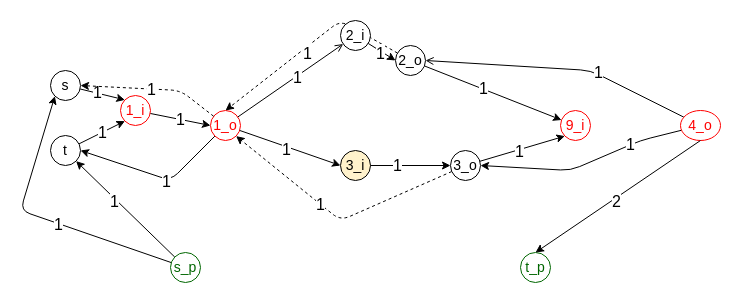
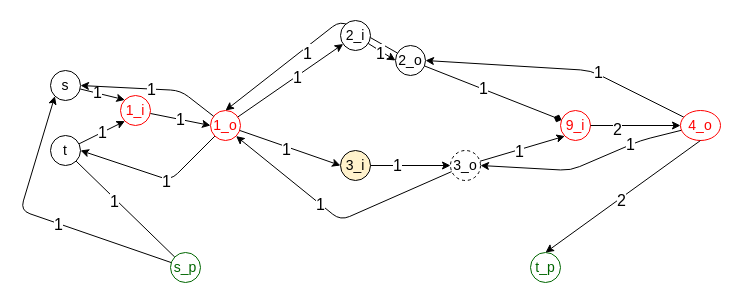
  <mxCell id="0" />
  <mxCell id="1" parent="0" />
  <mxCell id="2" value="1_o" style="ellipse;whiteSpace=wrap;html=1;aspect=fixed;fillColor=#FFFFFF;fontColor=#FF0000;strokeColor=#FF0000;fontSize=14;fontStyle=0;strokeWidth=1;" vertex="1" parent="1"><mxGeometry x="210" y="110" width="30" height="30" as="geometry" /></mxCell>
  <mxCell id="3" value="9_i" style="ellipse;whiteSpace=wrap;html=1;aspect=fixed;fillColor=#FFFFFF;strokeColor=#FF0000;fontColor=#FF0000;fontSize=14;fontStyle=0;strokeWidth=1;" vertex="1" parent="1"><mxGeometry x="560" y="110" width="30" height="30" as="geometry" /></mxCell>
  <mxCell id="4" value="3_i" style="ellipse;whiteSpace=wrap;html=1;aspect=fixed;strokeColor=#000000;fillColor=#fff2cc;fontColor=#000000;fontStyle=0;fontSize=14;strokeWidth=1;" vertex="1" parent="1"><mxGeometry x="340" y="150" width="30" height="30" as="geometry" /></mxCell>
  <mxCell id="5" style="edgeStyle=none;html=1;entryX=0;entryY=0.5;entryDx=0;entryDy=0;" edge="1" parent="1" source="2" target="4"><mxGeometry relative="1" as="geometry"><mxPoint x="290" y="185" as="targetPoint" /></mxGeometry></mxCell>
  <mxCell id="6" value="1" style="edgeLabel;html=1;align=center;verticalAlign=middle;resizable=0;points=[];fontSize=16;" vertex="1" connectable="0" parent="5"><mxGeometry x="-0.059" y="-2" relative="1" as="geometry"><mxPoint as="offset" /></mxGeometry></mxCell>
- <mxCell id="7" style="edgeStyle=none;html=1;" edge="1" parent="1" source="11" target="3"><mxGeometry relative="1" as="geometry" /></mxCell>
+ <mxCell id="7" style="edgeStyle=none;html=1;endArrow=diamond;" edge="1" parent="1" source="11" target="3"><mxGeometry relative="1" as="geometry" /></mxCell>
  <mxCell id="8" value="1" style="edgeLabel;html=1;align=center;verticalAlign=middle;resizable=0;points=[];fontSize=16;" vertex="1" connectable="0" parent="7"><mxGeometry x="-0.149" y="1" relative="1" as="geometry"><mxPoint as="offset" /></mxGeometry></mxCell>
- <mxCell id="9" style="edgeStyle=none;html=1;entryX=0.5;entryY=0;entryDx=0;entryDy=0;fontSize=16;dashed=1;" edge="1" parent="1" source="11" target="2"><mxGeometry relative="1" as="geometry"><Array as="points"><mxPoint x="340" y="20" /></Array></mxGeometry></mxCell>
+ <mxCell id="9" style="edgeStyle=none;html=1;entryX=0.5;entryY=0;entryDx=0;entryDy=0;fontSize=16;" edge="1" parent="1" source="11" target="2"><mxGeometry relative="1" as="geometry"><Array as="points"><mxPoint x="340" y="20" /></Array></mxGeometry></mxCell>
  <mxCell id="10" value="1" style="edgeLabel;html=1;align=center;verticalAlign=middle;resizable=0;points=[];fontSize=16;" vertex="1" connectable="0" parent="9"><mxGeometry x="0.058" y="5" relative="1" as="geometry"><mxPoint as="offset" /></mxGeometry></mxCell>
  <mxCell id="11" value="2_o" style="ellipse;whiteSpace=wrap;html=1;aspect=fixed;strokeColor=#000000;fillColor=#FFFFFF;fontColor=#000000;fontStyle=0;fontSize=14;strokeWidth=1;" vertex="1" parent="1"><mxGeometry x="395" y="45" width="30" height="30" as="geometry" /></mxCell>
- <mxCell id="12" style="edgeStyle=none;html=1;entryX=1;entryY=1;entryDx=0;entryDy=0;dashed=1;" edge="1" parent="1" source="16" target="2"><mxGeometry relative="1" as="geometry"><Array as="points"><mxPoint x="340" y="220" /></Array><mxPoint x="252" y="150" as="targetPoint" /></mxGeometry></mxCell>
+ <mxCell id="12" style="edgeStyle=none;html=1;entryX=1;entryY=1;entryDx=0;entryDy=0;" edge="1" parent="1" source="16" target="2"><mxGeometry relative="1" as="geometry"><Array as="points"><mxPoint x="340" y="220" /></Array><mxPoint x="252" y="150" as="targetPoint" /></mxGeometry></mxCell>
  <mxCell id="13" value="1" style="edgeLabel;html=1;align=center;verticalAlign=middle;resizable=0;points=[];fontSize=16;" vertex="1" connectable="0" parent="12"><mxGeometry x="0.161" relative="1" as="geometry"><mxPoint as="offset" /></mxGeometry></mxCell>
  <mxCell id="14" style="edgeStyle=none;html=1;entryX=0;entryY=1;entryDx=0;entryDy=0;" edge="1" parent="1" source="16" target="3"><mxGeometry relative="1" as="geometry" /></mxCell>
  <mxCell id="15" value="1" style="edgeLabel;html=1;align=center;verticalAlign=middle;resizable=0;points=[];fontSize=16;" vertex="1" connectable="0" parent="14"><mxGeometry x="-0.087" y="-1" relative="1" as="geometry"><mxPoint as="offset" /></mxGeometry></mxCell>
- <mxCell id="16" value="3_o" style="ellipse;whiteSpace=wrap;html=1;aspect=fixed;strokeColor=#000000;fillColor=#FFFFFF;fontColor=#000000;fontStyle=0;fontSize=14;strokeWidth=1;" vertex="1" parent="1"><mxGeometry x="450" y="150" width="30" height="30" as="geometry" /></mxCell>
+ <mxCell id="16" value="3_o" style="ellipse;whiteSpace=wrap;html=1;aspect=fixed;strokeColor=#000000;fillColor=#FFFFFF;fontColor=#000000;fontStyle=0;fontSize=14;strokeWidth=1;dashed=1;" vertex="1" parent="1"><mxGeometry x="450" y="150" width="30" height="30" as="geometry" /></mxCell>
  <mxCell id="17" style="edgeStyle=none;html=1;entryX=0;entryY=0.5;entryDx=0;entryDy=0;" edge="1" parent="1" source="4" target="16"><mxGeometry relative="1" as="geometry" /></mxCell>
  <mxCell id="18" value="1" style="edgeLabel;html=1;align=center;verticalAlign=middle;resizable=0;points=[];fontSize=16;" vertex="1" connectable="0" parent="17"><mxGeometry x="-0.355" y="2" relative="1" as="geometry"><mxPoint y="1" as="offset" /></mxGeometry></mxCell>
  <mxCell id="19" value="1" style="edgeStyle=none;html=1;entryX=0;entryY=0.5;entryDx=0;entryDy=0;fontSize=16;" edge="1" parent="1" source="22" target="2"><mxGeometry relative="1" as="geometry"><Array as="points" /></mxGeometry></mxCell>
  <mxCell id="20" style="edgeStyle=none;html=1;entryX=1;entryY=0.5;entryDx=0;entryDy=0;fontSize=16;exitX=0;exitY=1;exitDx=0;exitDy=0;" edge="1" parent="1" source="2" target="24"><mxGeometry relative="1" as="geometry"><Array as="points"><mxPoint x="170" y="180" /></Array></mxGeometry></mxCell>
  <mxCell id="21" value="1" style="edgeLabel;html=1;align=center;verticalAlign=middle;resizable=0;points=[];fontSize=16;" vertex="1" connectable="0" parent="20"><mxGeometry x="-0.156" y="2" relative="1" as="geometry"><mxPoint as="offset" /></mxGeometry></mxCell>
  <mxCell id="22" value="1_i" style="ellipse;whiteSpace=wrap;html=1;aspect=fixed;fillColor=#FFFFFF;strokeColor=#FF0000;fontColor=#FF0000;fontSize=14;fontStyle=0;strokeWidth=1;" vertex="1" parent="1"><mxGeometry x="120" y="95" width="30" height="30" as="geometry" /></mxCell>
  <mxCell id="23" value="1" style="edgeStyle=none;html=1;entryX=0;entryY=1;entryDx=0;entryDy=0;fontSize=16;" edge="1" parent="1" source="24" target="22"><mxGeometry relative="1" as="geometry"><Array as="points" /></mxGeometry></mxCell>
  <mxCell id="24" value="&lt;span style=&quot;font-size: 14px;&quot;&gt;&lt;font style=&quot;font-size: 14px;&quot;&gt;t&lt;/font&gt;&lt;/span&gt;" style="ellipse;whiteSpace=wrap;html=1;aspect=fixed;fillColor=#FFFFFF;fontColor=#000000;strokeColor=#000000;strokeWidth=1;fontSize=14;fontStyle=0" vertex="1" parent="1"><mxGeometry x="50" y="135" width="30" height="30" as="geometry" /></mxCell>
  <mxCell id="25" value="" style="edgeStyle=none;html=1;fontSize=16;entryX=1;entryY=0.5;entryDx=0;entryDy=0;" edge="1" parent="1" source="29" target="16"><mxGeometry relative="1" as="geometry"><Array as="points"><mxPoint x="640" y="140" /><mxPoint x="570" y="170" /></Array></mxGeometry></mxCell>
  <mxCell id="26" value="1" style="edgeLabel;html=1;align=center;verticalAlign=middle;resizable=0;points=[];fontSize=16;" vertex="1" connectable="0" parent="25"><mxGeometry x="-0.495" y="-1" relative="1" as="geometry"><mxPoint as="offset" /></mxGeometry></mxCell>
- <mxCell id="27" style="edgeStyle=none;html=1;entryX=1;entryY=0.5;entryDx=0;entryDy=0;fontSize=16;endArrow=open;" edge="1" parent="1" source="29" target="11"><mxGeometry relative="1" as="geometry"><Array as="points"><mxPoint x="590" y="70" /></Array></mxGeometry></mxCell>
+ <mxCell id="27" style="edgeStyle=none;html=1;entryX=1;entryY=0.5;entryDx=0;entryDy=0;fontSize=16;" edge="1" parent="1" source="29" target="11"><mxGeometry relative="1" as="geometry"><Array as="points"><mxPoint x="590" y="70" /></Array></mxGeometry></mxCell>
  <mxCell id="28" value="1" style="edgeLabel;html=1;align=center;verticalAlign=middle;resizable=0;points=[];fontSize=16;" vertex="1" connectable="0" parent="27"><mxGeometry x="-0.278" y="-2" relative="1" as="geometry"><mxPoint as="offset" /></mxGeometry></mxCell>
  <mxCell id="29" value="4_o" style="ellipse;whiteSpace=wrap;html=1;aspect=fixed;fillColor=#FFFFFF;strokeColor=#FF0000;fontColor=#FF0000;fontSize=14;fontStyle=0;strokeWidth=1;" vertex="1" parent="1"><mxGeometry x="680" y="110" width="40" height="30" as="geometry" /></mxCell>
+ <mxCell id="30" style="edgeStyle=none;html=1;fontSize=16;entryX=0;entryY=0.5;entryDx=0;entryDy=0;" edge="1" parent="1" source="3" target="29"><mxGeometry relative="1" as="geometry"><mxPoint x="684" y="120" as="targetPoint" /><Array as="points" /></mxGeometry></mxCell>
+ <mxCell id="31" value="2" style="edgeLabel;html=1;align=center;verticalAlign=middle;resizable=0;points=[];fontSize=16;" vertex="1" connectable="0" parent="30"><mxGeometry x="-0.428" y="-3" relative="1" as="geometry"><mxPoint as="offset" /></mxGeometry></mxCell>
  <mxCell id="32" style="edgeStyle=none;html=1;entryX=0;entryY=0;entryDx=0;entryDy=0;fontSize=16;" edge="1" parent="1" source="34" target="22"><mxGeometry relative="1" as="geometry"><Array as="points" /></mxGeometry></mxCell>
  <mxCell id="33" value="1" style="edgeLabel;html=1;align=center;verticalAlign=middle;resizable=0;points=[];fontSize=16;" vertex="1" connectable="0" parent="32"><mxGeometry x="-0.272" y="1" relative="1" as="geometry"><mxPoint as="offset" /></mxGeometry></mxCell>
  <mxCell id="34" value="&lt;span style=&quot;font-size: 14px;&quot;&gt;&lt;font style=&quot;font-size: 14px;&quot;&gt;s&lt;/font&gt;&lt;/span&gt;" style="ellipse;whiteSpace=wrap;html=1;aspect=fixed;fillColor=#FFFFFF;fontColor=#000000;strokeColor=#000000;strokeWidth=1;fontSize=14;fontStyle=0" vertex="1" parent="1"><mxGeometry x="50" y="70" width="30" height="30" as="geometry" /></mxCell>
- <mxCell id="35" value="1" style="edgeStyle=none;html=1;fontSize=16;entryX=1;entryY=0.5;entryDx=0;entryDy=0;dashed=1;" edge="1" parent="1" source="2" target="34"><mxGeometry relative="1" as="geometry"><Array as="points"><mxPoint x="180" y="90" /></Array></mxGeometry></mxCell>
+ <mxCell id="35" value="1" style="edgeStyle=none;html=1;fontSize=16;entryX=1;entryY=0.5;entryDx=0;entryDy=0;" edge="1" parent="1" source="2" target="34"><mxGeometry relative="1" as="geometry"><Array as="points"><mxPoint x="180" y="90" /></Array></mxGeometry></mxCell>
  <mxCell id="36" value="2_i" style="ellipse;whiteSpace=wrap;html=1;aspect=fixed;strokeColor=#000000;fillColor=#FFFFFF;fontColor=#000000;fontStyle=0;fontSize=14;strokeWidth=1;" vertex="1" parent="1"><mxGeometry x="340" y="20" width="30" height="30" as="geometry" /></mxCell>
- <mxCell id="37" style="edgeStyle=none;html=1;endArrow=open;" edge="1" parent="1" source="2" target="36"><mxGeometry relative="1" as="geometry"><Array as="points" /></mxGeometry></mxCell>
+ <mxCell id="37" style="edgeStyle=none;html=1;" edge="1" parent="1" source="2" target="36"><mxGeometry relative="1" as="geometry"><Array as="points" /></mxGeometry></mxCell>
  <mxCell id="38" value="1" style="edgeLabel;html=1;align=center;verticalAlign=middle;resizable=0;points=[];fontSize=16;" vertex="1" connectable="0" parent="37"><mxGeometry x="0.107" y="-1" relative="1" as="geometry"><mxPoint as="offset" /></mxGeometry></mxCell>
  <mxCell id="39" style="edgeStyle=none;html=1;entryX=0;entryY=0.5;entryDx=0;entryDy=0;" edge="1" parent="1" source="36" target="11"><mxGeometry relative="1" as="geometry"><mxPoint x="452" y="110" as="targetPoint" /></mxGeometry></mxCell>
  <mxCell id="40" value="1" style="edgeLabel;html=1;align=center;verticalAlign=middle;resizable=0;points=[];fontSize=16;" vertex="1" connectable="0" parent="39"><mxGeometry x="-0.052" y="-2" relative="1" as="geometry"><mxPoint as="offset" /></mxGeometry></mxCell>
- <mxCell id="41" style="edgeStyle=none;html=1;entryX=1;entryY=1;entryDx=0;entryDy=0;fontSize=16;" edge="1" parent="1" source="45" target="24"><mxGeometry relative="1" as="geometry" /></mxCell>
+ <mxCell id="41" style="edgeStyle=none;html=1;entryX=1;entryY=1;entryDx=0;entryDy=0;fontSize=16;endArrow=none;" edge="1" parent="1" source="45" target="24"><mxGeometry relative="1" as="geometry" /></mxCell>
  <mxCell id="42" value="1" style="edgeLabel;html=1;align=center;verticalAlign=middle;resizable=0;points=[];fontSize=16;" vertex="1" connectable="0" parent="41"><mxGeometry x="0.209" y="2" relative="1" as="geometry"><mxPoint as="offset" /></mxGeometry></mxCell>
  <mxCell id="43" style="edgeStyle=none;html=1;entryX=0;entryY=1;entryDx=0;entryDy=0;fontSize=16;" edge="1" parent="1" source="45" target="34"><mxGeometry relative="1" as="geometry"><Array as="points"><mxPoint x="20" y="210" /></Array></mxGeometry></mxCell>
  <mxCell id="44" value="1" style="edgeLabel;html=1;align=center;verticalAlign=middle;resizable=0;points=[];fontSize=16;" vertex="1" connectable="0" parent="43"><mxGeometry x="-0.138" relative="1" as="geometry"><mxPoint y="1" as="offset" /></mxGeometry></mxCell>
  <mxCell id="45" value="&lt;span&gt;s_p&lt;/span&gt;" style="ellipse;whiteSpace=wrap;html=1;aspect=fixed;fillColor=#FFFFFF;fontColor=#006600;strokeColor=#006600;strokeWidth=1;fontSize=14;fontStyle=0" vertex="1" parent="1"><mxGeometry x="170" y="252" width="30" height="30" as="geometry" /></mxCell>
- <mxCell id="46" value="&lt;span style=&quot;font-size: 14px;&quot;&gt;&lt;font style=&quot;font-size: 14px;&quot;&gt;t_p&lt;/font&gt;&lt;/span&gt;" style="ellipse;whiteSpace=wrap;html=1;aspect=fixed;fillColor=#FFFFFF;fontColor=#006600;strokeColor=#006600;strokeWidth=1;fontSize=14;fontStyle=0" vertex="1" parent="1"><mxGeometry x="520" y="252" width="30" height="30" as="geometry" /></mxCell>
+ <mxCell id="46" value="&lt;span style=&quot;font-size: 14px;&quot;&gt;&lt;font style=&quot;font-size: 14px;&quot;&gt;t_p&lt;/font&gt;&lt;/span&gt;" style="ellipse;whiteSpace=wrap;html=1;aspect=fixed;fillColor=#FFFFFF;fontColor=#006600;strokeColor=#006600;strokeWidth=1;fontSize=14;fontStyle=0" vertex="1" parent="1"><mxGeometry x="530" y="252" width="30" height="30" as="geometry" /></mxCell>
  <mxCell id="47" style="edgeStyle=none;html=1;fontSize=16;exitX=0.5;exitY=1;exitDx=0;exitDy=0;entryX=0.5;entryY=0;entryDx=0;entryDy=0;" edge="1" parent="1" source="29" target="46"><mxGeometry relative="1" as="geometry"><Array as="points" /><mxPoint x="602" y="260" as="targetPoint" /></mxGeometry></mxCell>
  <mxCell id="48" value="2" style="edgeLabel;html=1;align=center;verticalAlign=middle;resizable=0;points=[];fontSize=16;" vertex="1" connectable="0" parent="47"><mxGeometry x="0.039" y="2" relative="1" as="geometry"><mxPoint as="offset" /></mxGeometry></mxCell>
